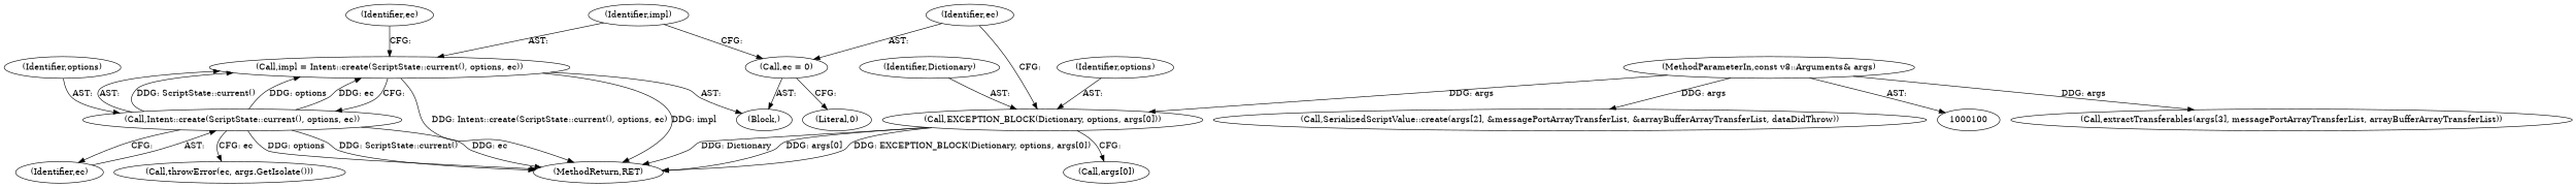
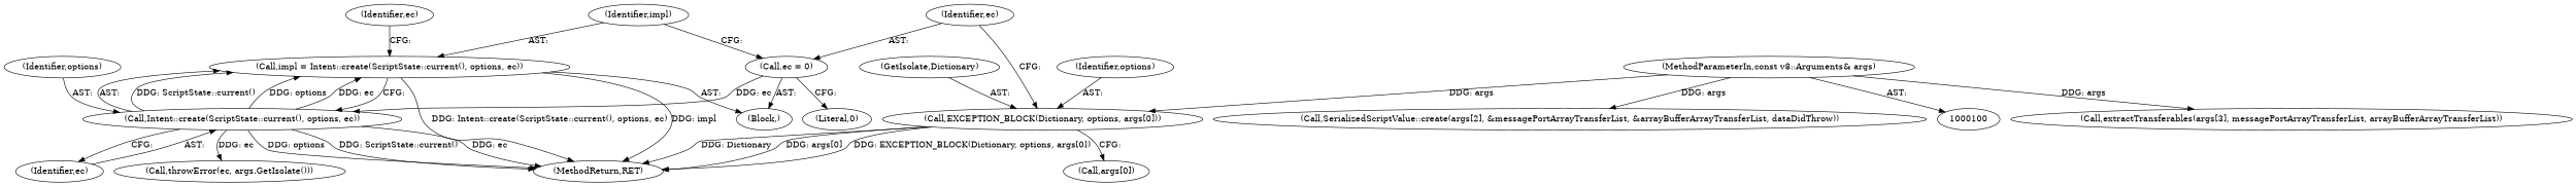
  digraph {
    n1 [label="(Call,impl = Intent::create(ScriptState::current(), options, ec))"]
    n2 [label="(Call,Intent::create(ScriptState::current(), options, ec))"]
    n3 [label="(MethodReturn,RET)"]
    n4 [label="(Block,)"]
    n5 [label="(Identifier,ec)"]
    n6 [label="(Call,throwError(ec, args.GetIsolate()))"]
    n7 [label="(Call,EXCEPTION_BLOCK(Dictionary, options, args[0]))"]
    n8 [label="(Call,args[0])"]
    n9 [label="(MethodParameterIn,const v8::Arguments& args)"]
    n10 [label="(Call,extractTransferables(args[3], messagePortArrayTransferList, arrayBufferArrayTransferList))"]
    n11 [label="(Call,SerializedScriptValue::create(args[2], &messagePortArrayTransferList, &arrayBufferArrayTransferList, dataDidThrow))"]
    1000100
    n13 [label="(Call,ec = 0)"]
    n14 [label="(Literal,0)"]
    n15 [label="(Identifier,ec)"]
-   n16 [label="(Identifier,Dictionary)"]
+   n16 [label="(GetIsolate,Dictionary)"]
    n17 [label="(Identifier,ec)"]
    n18 [label="(Identifier,options)"]
    n19 [label="(Identifier,options)"]
    n20 [label="(Identifier,impl)"]
    n1 -> n2 [label="CFG: "]
    n1 -> n3 [label="DDG: Intent::create(ScriptState::current(), options, ec)"]
    n1 -> n3 [label="DDG: impl"]
    n1 -> n4 [label="AST: "]
    n2 -> n1 [label="AST: "]
    n2 -> n1 [label="DDG: ScriptState::current()"]
    n2 -> n1 [label="DDG: options"]
    n2 -> n1 [label="DDG: ec"]
    n2 -> n3 [label="DDG: options"]
    n2 -> n3 [label="DDG: ScriptState::current()"]
    n2 -> n3 [label="DDG: ec"]
    n2 -> n5 [label="CFG: "]
-   n2 -> n6 [label="CFG: ec"]
+   n2 -> n6 [label="DDG: ec"]
    n5 -> n2 [label="AST: "]
    n7 -> n3 [label="DDG: Dictionary"]
    n7 -> n3 [label="DDG: args[0]"]
    n7 -> n3 [label="DDG: EXCEPTION_BLOCK(Dictionary, options, args[0])"]
    n7 -> n8 [label="CFG: "]
    n9 -> n7 [label="DDG: args"]
    n9 -> n10 [label="DDG: args"]
    n9 -> n11 [label="DDG: args"]
    n9 -> 1000100 [label="AST: "]
+   n13 -> n2 [label="DDG: ec"]
    n13 -> n4 [label="AST: "]
    n13 -> n14 [label="CFG: "]
    n15 -> n1 [label="CFG: "]
    n16 -> n7 [label="AST: "]
    n17 -> n7 [label="CFG: "]
    n17 -> n13 [label="AST: "]
    n18 -> n7 [label="AST: "]
    n19 -> n2 [label="AST: "]
    n20 -> n1 [label="AST: "]
    n20 -> n13 [label="CFG: "]
  }
